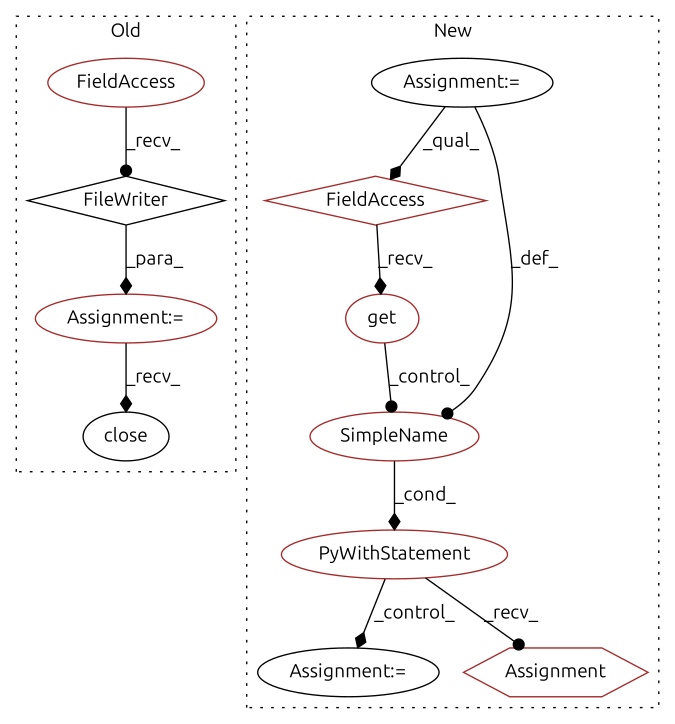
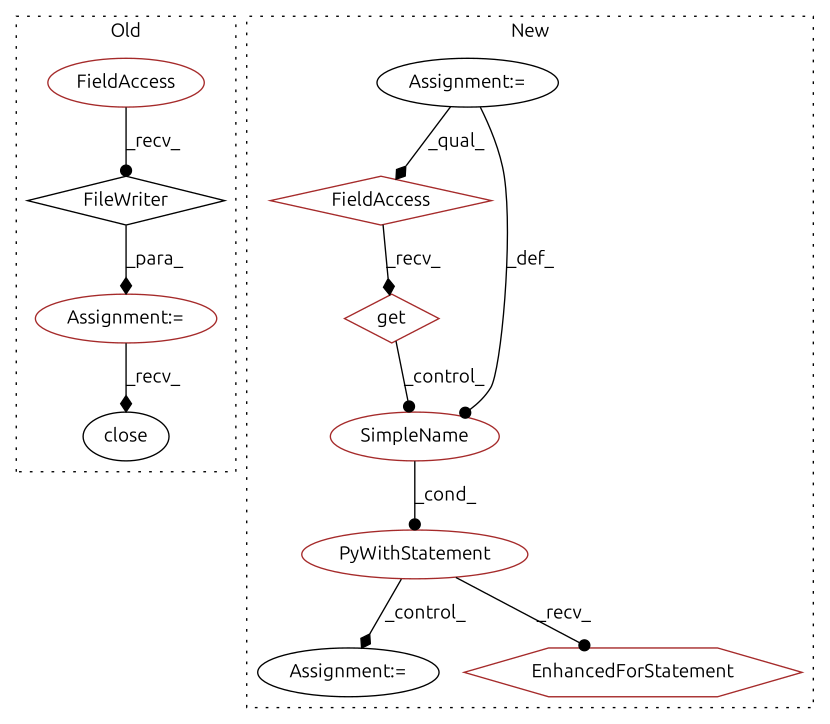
  digraph {
    fontname=Ubuntu
    node [a=32 color=brown fontname=Ubuntu shape=ellipse]
    edge [arrowhead=diamond fontname=Ubuntu]
    n1 [color=black l="11,1" label=FileWriter s="2176,2200" shape=diamond]
    n2 [a=22 l=18 label=FieldAccess s=2157]
    n3 [a=7 l=1 label="Assignment:=" s=2156]
    n4 [color=black l=7 label=close s=2470]
-   n5 [l="4,1" label=get s="1602,1619"]
+   n5 [l="4,1" label=get s="1602,1619" shape=diamond]
    n6 [a=104 l="10,2" label=PyWithStatement s="1566,1620"]
    n7 [a=22 l=25 label=FieldAccess s=1576 shape=diamond]
    n8 [a=7 color=black l=9 label="Assignment:=" s=729]
    n9 [a=42 label=SimpleName]
    n10 [a=7 color=black l=6 label="Assignment:=" s=1634]
-   n11 [a=70 l="57,2" label=Assignment s="1684,1761" shape=hexagon]
+   n11 [a=70 l="57,2" label=EnhancedForStatement s="1684,1761" shape=hexagon]
    subgraph cluster_1 {
      label=Old
      style=dotted
      n1
      n2
      n3
      n4
    }
    subgraph cluster_2 {
      label=New
      style=dotted
      n5
      n6
      n7
      n8
      n9
      n10
      n11
    }
    n1 -> n3 [label=_para_]
    n2 -> n1 [arrowhead=dot label=_recv_]
    n3 -> n4 [label=_recv_]
    n5 -> n9 [arrowhead=dot label=_control_]
    n6 -> n10 [label=_control_]
    n6 -> n11 [arrowhead=dot label=_recv_]
    n7 -> n5 [label=_recv_]
    n8 -> n7 [label=_qual_]
    n8 -> n9 [arrowhead=dot label=_def_]
-   n9 -> n6 [label=_cond_]
+   n9 -> n6 [arrowhead=dot label=_cond_]
  }
